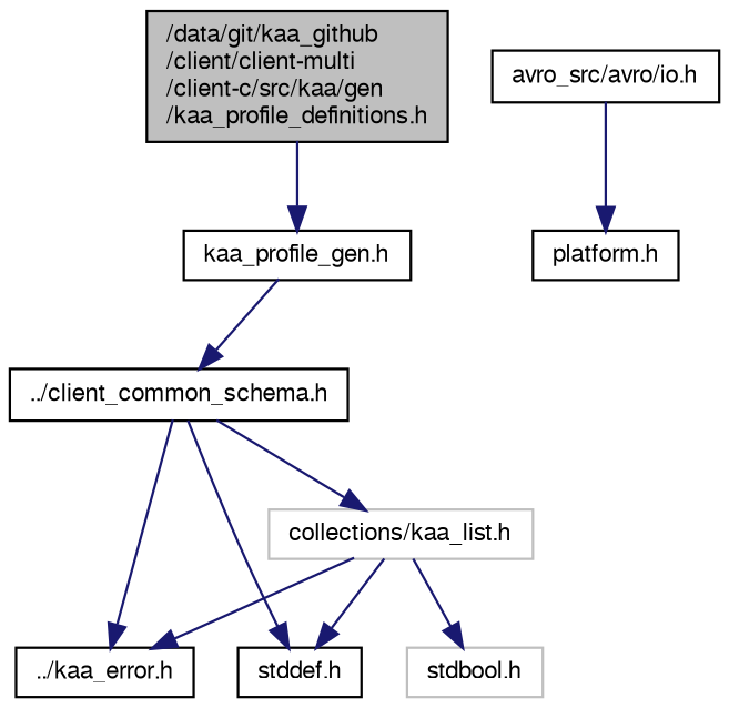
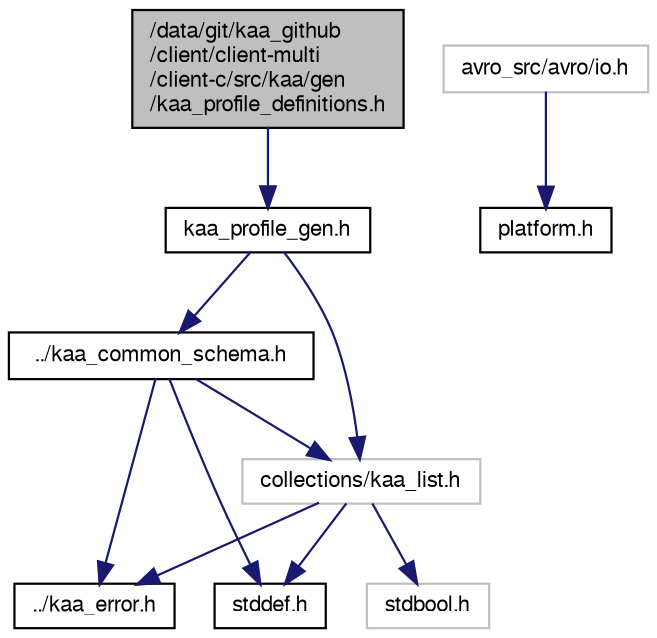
  digraph {
    node [color=black fontname=FreeSans fontsize=10 shape=record]
    edge [color=midnightblue fontname=FreeSans fontsize=10 labelfontname=FreeSans labelfontsize=10 style=solid]
    n1 [fillcolor=grey75 fontcolor=black height=0.2 label="/data/git/kaa_github\l/client/client-multi\l/client-c/src/kaa/gen\l/kaa_profile_definitions.h" style=filled width=0.4]
    n2 [height=0.2 label="kaa_profile_gen.h" width=0.4]
-   n3 [height=0.2 label="../client_common_schema.h" width=0.4]
+   n3 [height=0.2 label="../kaa_common_schema.h" width=0.4]
    n4 [color=grey75 height=0.2 label="collections/kaa_list.h" width=0.4]
    n5 [height=0.2 label="stddef.h" width=0.4]
    n6 [height=0.2 label="../kaa_error.h" width=0.4]
    n7 [color=grey75 height=0.2 label="stdbool.h" width=0.4]
-   n8 [height=0.2 label="avro_src/avro/io.h" width=0.4]
+   n8 [color=grey75 height=0.2 label="avro_src/avro/io.h" width=0.4]
    n9 [height=0.2 label="platform.h" width=0.4]
    n1 -> n2
    n2 -> n3
+   n2 -> n4
    n3 -> n4
    n3 -> n5
    n3 -> n6
    n4 -> n5
    n4 -> n6
    n4 -> n7
    n8 -> n9
  }
